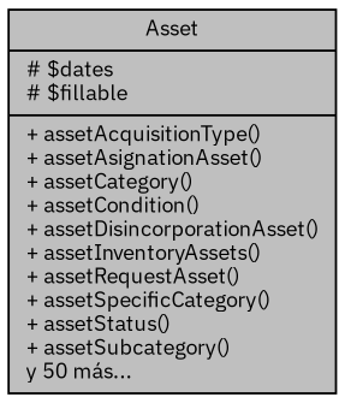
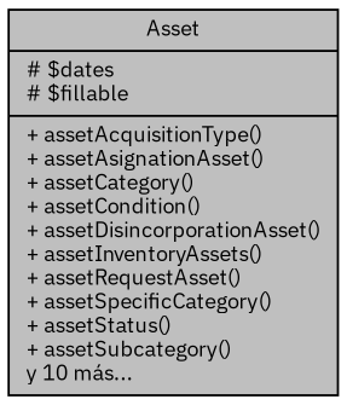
  digraph {
    fontname="IBM Plex Sans"
-   n1 [color=black fillcolor=grey75 fontcolor=black fontname="IBM Plex Sans" fontsize=10 height=0.2 label="{Asset\n|# $dates\l# $fillable\l|+ assetAcquisitionType()\l+ assetAsignationAsset()\l+ assetCategory()\l+ assetCondition()\l+ assetDisincorporationAsset()\l+ assetInventoryAssets()\l+ assetRequestAsset()\l+ assetSpecificCategory()\l+ assetStatus()\l+ assetSubcategory()\ly 50 más...\l}" shape=record style=filled width=0.4]
+   n1 [color=black fillcolor=grey75 fontcolor=black fontname="IBM Plex Sans" fontsize=10 height=0.2 label="{Asset\n|# $dates\l# $fillable\l|+ assetAcquisitionType()\l+ assetAsignationAsset()\l+ assetCategory()\l+ assetCondition()\l+ assetDisincorporationAsset()\l+ assetInventoryAssets()\l+ assetRequestAsset()\l+ assetSpecificCategory()\l+ assetStatus()\l+ assetSubcategory()\ly 10 más...\l}" shape=record style=filled width=0.4]
  }
